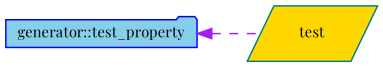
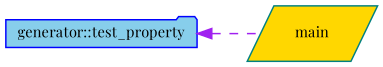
  digraph {
    rankdir=LR
    fontname="Playfair Display"
    node [fontname="Playfair Display" fontsize=10 style=filled]
    n1 [color=blue fillcolor=skyblue fontcolor=black height=0.2 label="generator::test_property" shape=folder width=0.4]
-   n2 [color=teal fillcolor=gold height=0.2 label=test shape=parallelogram width=0.4]
+   n2 [color=teal fillcolor=gold height=0.2 label=main shape=parallelogram width=0.4]
    n1 -> n2 [color=purple dir=back fontname="Playfair Display" fontsize=10 labelfontname=Helvetica labelfontsize=10 style=dashed]
  }
